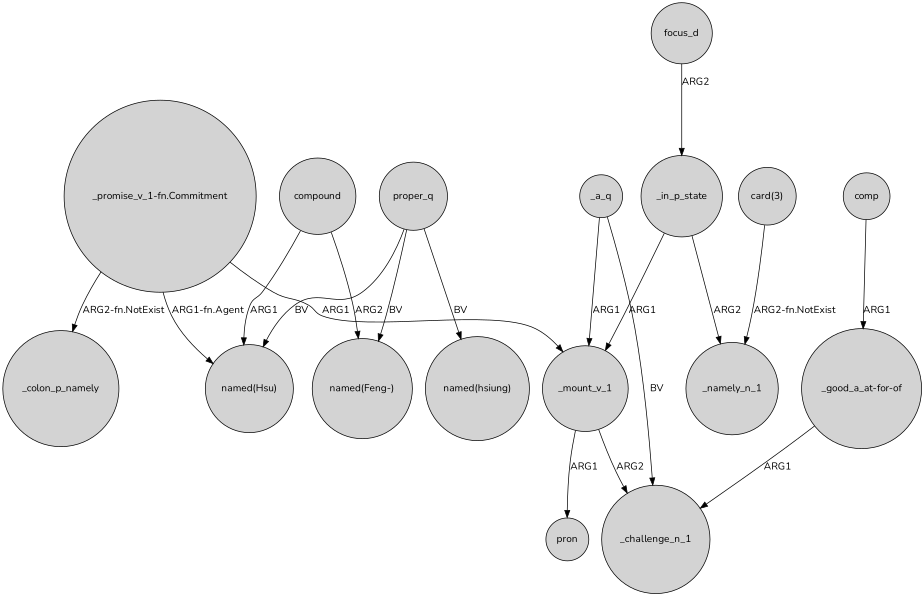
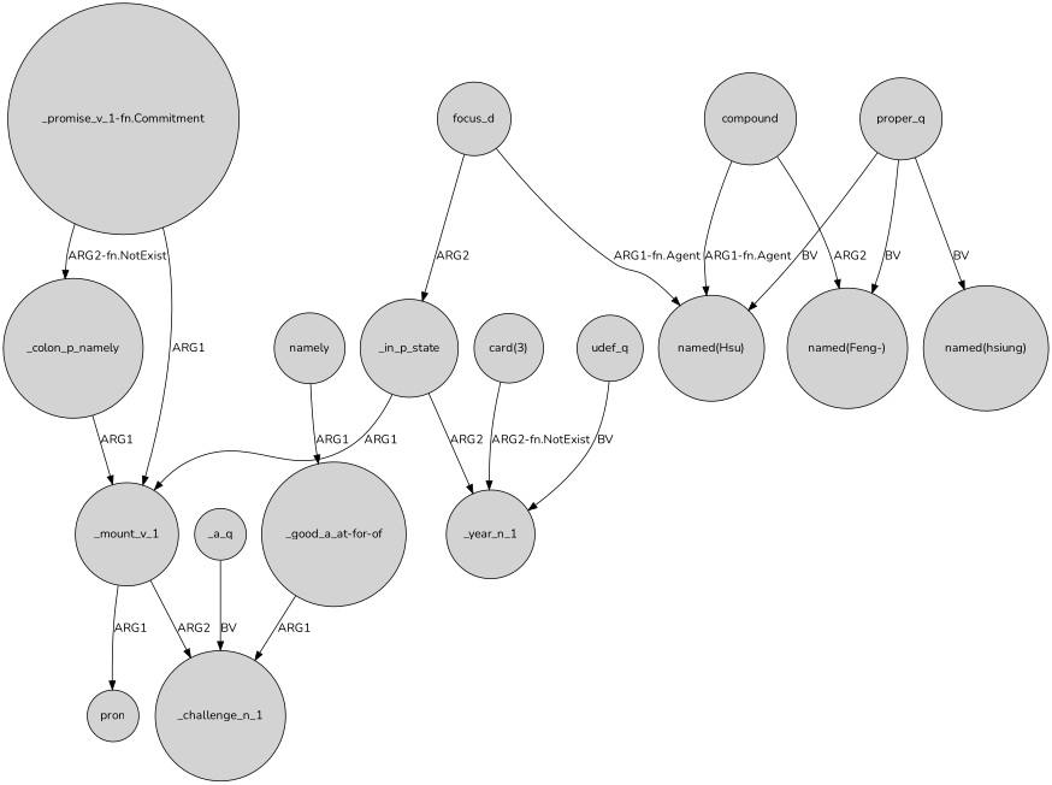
  digraph {
    fontname=Nunito
    node [fontname=Nunito shape=circle style=filled]
    edge [fontname=Nunito]
    "_promise_v_1-fn.Commitment"
    _colon_p_namely
    "named(Hsu)"
    _mount_v_1
    _challenge_n_1
    pron
    compound
    "named(Feng-)"
-   comp
+   comp [label=namely]
    "_good_a_at-for-of"
    _in_p_state
-   _year_n_1 [label=_namely_n_1]
+   _year_n_1
    focus_d
    _a_q
    "card(3)"
    proper_q
    "named(hsiung)"
+   udef_q
    "_promise_v_1-fn.Commitment" -> _colon_p_namely [label="ARG2-fn.NotExist"]
-   "_promise_v_1-fn.Commitment" -> "named(Hsu)" [label="ARG1-fn.Agent"]
+   focus_d -> "named(Hsu)" [label="ARG1-fn.Agent"]
    "_promise_v_1-fn.Commitment" -> _mount_v_1 [label=ARG1]
-   _a_q -> _mount_v_1 [label=ARG1]
+   _colon_p_namely -> _mount_v_1 [label=ARG1]
    _mount_v_1 -> _challenge_n_1 [label=ARG2]
    _mount_v_1 -> pron [label=ARG1]
-   compound -> "named(Hsu)" [label=ARG1]
+   compound -> "named(Hsu)" [label="ARG1-fn.Agent"]
    compound -> "named(Feng-)" [label=ARG2]
    comp -> "_good_a_at-for-of" [label=ARG1]
    "_good_a_at-for-of" -> _challenge_n_1 [label=ARG1]
    _in_p_state -> _mount_v_1 [label=ARG1]
    _in_p_state -> _year_n_1 [label=ARG2]
    focus_d -> _in_p_state [label=ARG2]
    _a_q -> _challenge_n_1 [label=BV]
    "card(3)" -> _year_n_1 [label="ARG2-fn.NotExist"]
    proper_q -> "named(Hsu)" [label=BV]
    proper_q -> "named(Feng-)" [label=BV]
    proper_q -> "named(hsiung)" [label=BV]
+   udef_q -> _year_n_1 [label=BV]
  }
